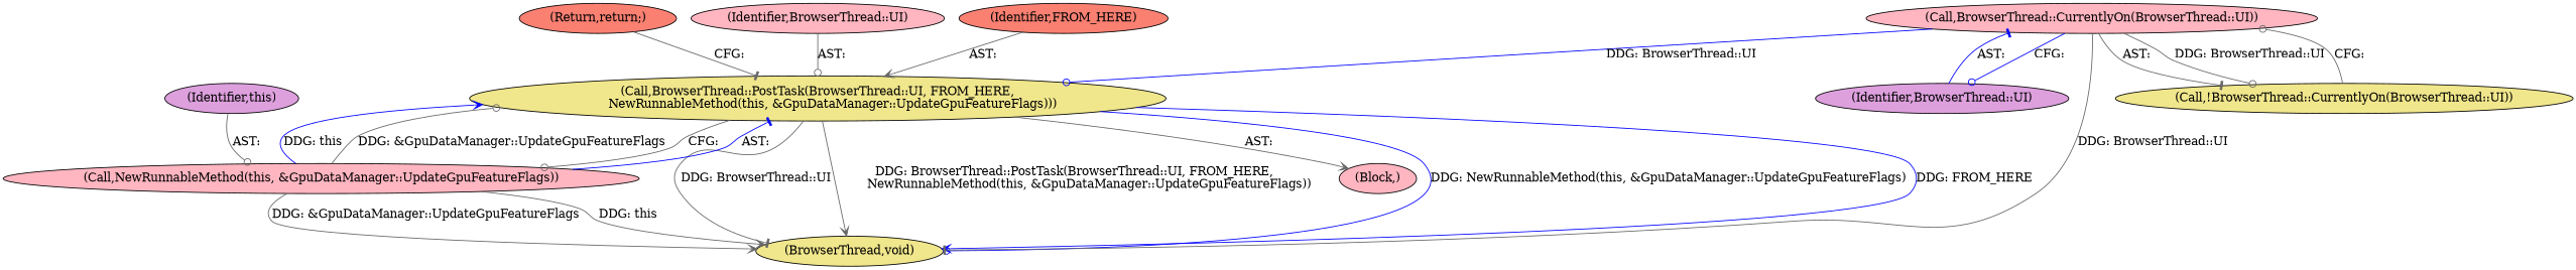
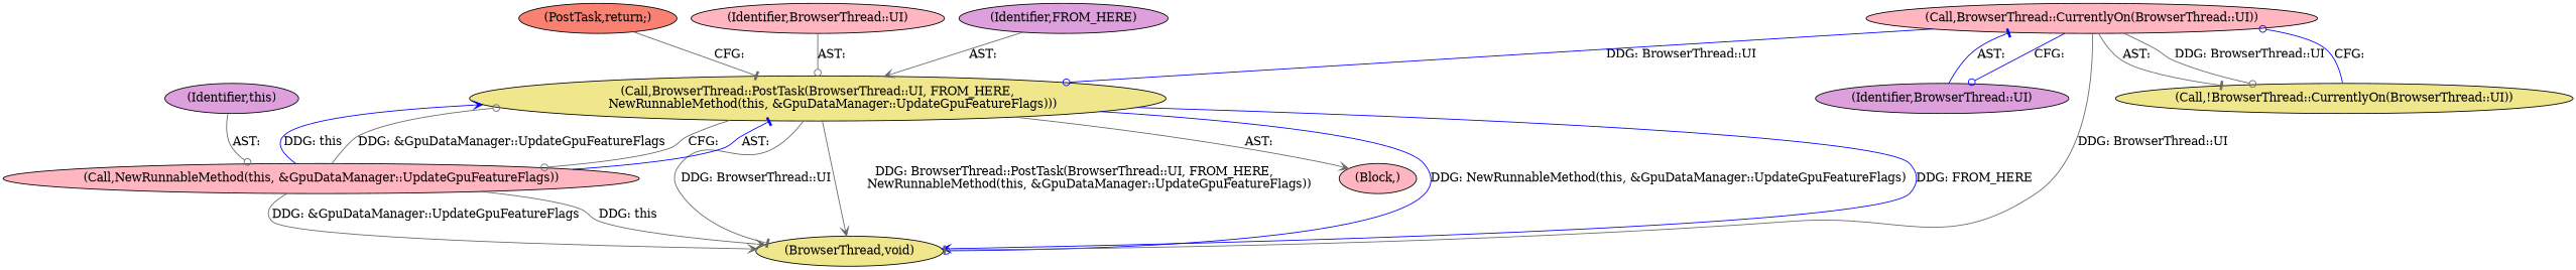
  digraph {
    node [fillcolor=lightpink style=filled]
    edge [arrowhead=odot color=gray40]
    n1 [fillcolor=khaki label="(Call,BrowserThread::PostTask(BrowserThread::UI, FROM_HERE,\n        NewRunnableMethod(this, &GpuDataManager::UpdateGpuFeatureFlags)))"]
    n2 [label="(Call,NewRunnableMethod(this, &GpuDataManager::UpdateGpuFeatureFlags))"]
    n3 [fillcolor=khaki label="(BrowserThread,void)"]
    n4 [label="(Block,)"]
    n5 [label="(Call,BrowserThread::CurrentlyOn(BrowserThread::UI))"]
    n6 [fillcolor=plum label="(Identifier,BrowserThread::UI)"]
    n7 [fillcolor=khaki label="(Call,!BrowserThread::CurrentlyOn(BrowserThread::UI))"]
    n8 [fillcolor=plum label="(Identifier,this)"]
    n9 [label="(Identifier,BrowserThread::UI)"]
-   n10 [fillcolor=salmon label="(Identifier,FROM_HERE)"]
-   n11 [fillcolor=salmon label="(Return,return;)"]
+   n10 [fillcolor=plum label="(Identifier,FROM_HERE)"]
+   n11 [fillcolor=salmon label="(PostTask,return;)"]
    n1 -> n2 [label="CFG: "]
    n1 -> n3 [arrowhead=tee label="DDG: BrowserThread::UI"]
    n1 -> n3 [arrowhead=vee label="DDG: BrowserThread::PostTask(BrowserThread::UI, FROM_HERE,\n        NewRunnableMethod(this, &GpuDataManager::UpdateGpuFeatureFlags))"]
    n1 -> n3 [color=blue label="DDG: NewRunnableMethod(this, &GpuDataManager::UpdateGpuFeatureFlags)"]
    n1 -> n3 [arrowhead=vee color=blue label="DDG: FROM_HERE"]
    n1 -> n4 [arrowhead=vee label="AST: "]
    n2 -> n1 [arrowhead=tee color=blue label="AST: "]
    n2 -> n1 [arrowhead=vee color=blue label="DDG: this"]
    n2 -> n1 [label="DDG: &GpuDataManager::UpdateGpuFeatureFlags"]
    n2 -> n3 [arrowhead=vee label="DDG: &GpuDataManager::UpdateGpuFeatureFlags"]
    n2 -> n3 [arrowhead=vee label="DDG: this"]
    n5 -> n1 [color=blue label="DDG: BrowserThread::UI"]
    n5 -> n3 [arrowhead=tee label="DDG: BrowserThread::UI"]
    n5 -> n6 [color=blue label="CFG: "]
    n5 -> n7 [arrowhead=tee label="AST: "]
    n5 -> n7 [label="DDG: BrowserThread::UI"]
    n6 -> n5 [arrowhead=tee color=blue label="AST: "]
-   n7 -> n5 [label="CFG: "]
+   n7 -> n5 [color=blue label="CFG: "]
    n8 -> n2 [label="AST: "]
    n9 -> n1 [label="AST: "]
    n10 -> n1 [arrowhead=vee label="AST: "]
    n11 -> n1 [arrowhead=tee label="CFG: "]
  }
